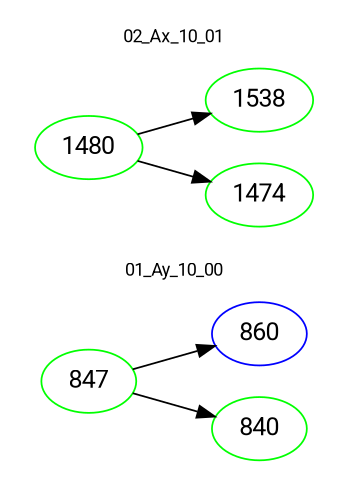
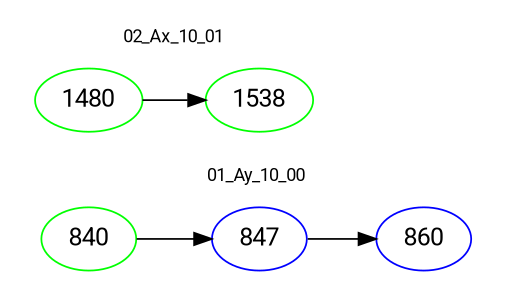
  digraph {
    fontname=Roboto
    rankdir=LR
    node [color=green fontname=Roboto]
    edge [color=black fontname=Roboto]
-   n1 [label=847]
+   n1 [color=blue label=847]
    n2 [label=840]
    n3 [color=blue label=860]
    n4 [label=1480]
-   n5 [label=1474]
    n6 [label=1538]
    subgraph cluster_1 {
      color=white
      fontsize=10
      label="01_Ay_10_00"
      n1
      n2
      n3
    }
    subgraph cluster_2 {
      color=white
      fontsize=10
      label="02_Ax_10_01"
      n4
-     n5
      n6
    }
-   n1 -> n2
+   n2 -> n1
    n1 -> n3
-   n4 -> n5
    n4 -> n6
  }
